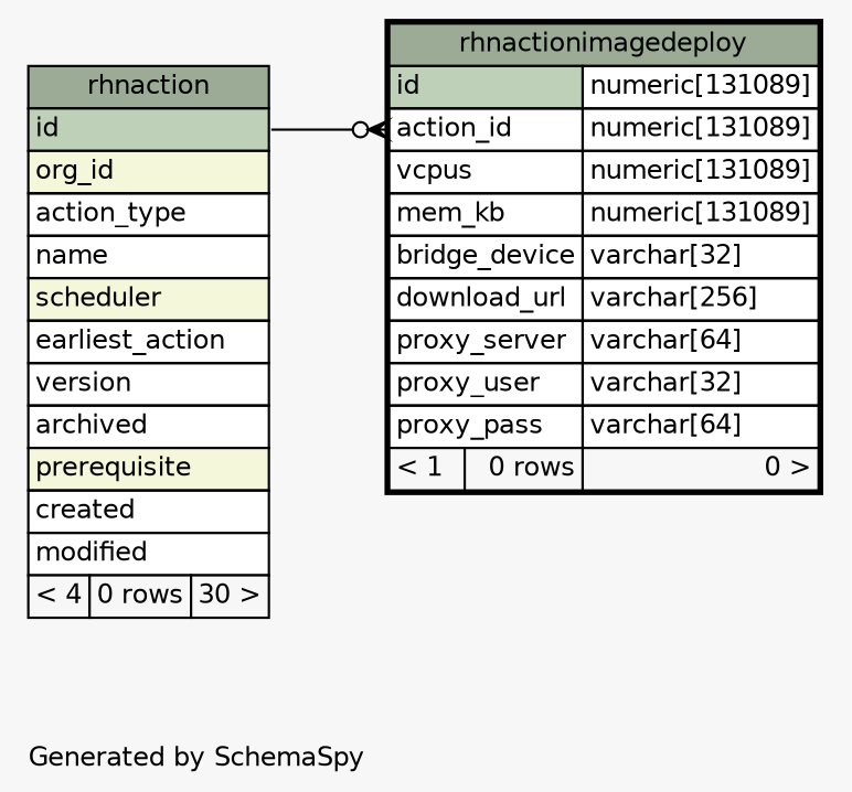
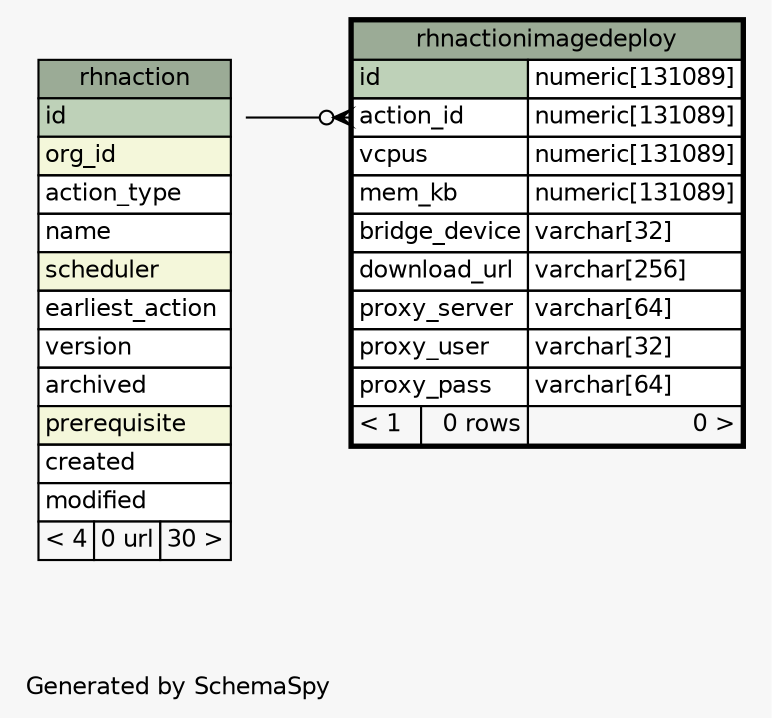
  digraph {
    bgcolor="#f7f7f7"
    fontname=Helvetica
    fontsize=11
    label="\nGenerated by SchemaSpy"
    labeljust=l
    nodesep=0.18
    rankdir=RL
    ranksep=0.46
    node [fontname=Helvetica fontsize=11 shape=plaintext]
    n1 [label=<     <TABLE BORDER="2" CELLBORDER="1" CELLSPACING="0" BGCOLOR="#ffffff">       <TR><TD COLSPAN="3" BGCOLOR="#9bab96" ALIGN="CENTER">rhnactionimagedeploy</TD></TR>       <TR><TD PORT="id" COLSPAN="2" BGCOLOR="#bed1b8" ALIGN="LEFT">id</TD><TD PORT="id.type" ALIGN="LEFT">numeric[131089]</TD></TR>       <TR><TD PORT="action_id" COLSPAN="2" ALIGN="LEFT">action_id</TD><TD PORT="action_id.type" ALIGN="LEFT">numeric[131089]</TD></TR>       <TR><TD PORT="vcpus" COLSPAN="2" ALIGN="LEFT">vcpus</TD><TD PORT="vcpus.type" ALIGN="LEFT">numeric[131089]</TD></TR>       <TR><TD PORT="mem_kb" COLSPAN="2" ALIGN="LEFT">mem_kb</TD><TD PORT="mem_kb.type" ALIGN="LEFT">numeric[131089]</TD></TR>       <TR><TD PORT="bridge_device" COLSPAN="2" ALIGN="LEFT">bridge_device</TD><TD PORT="bridge_device.type" ALIGN="LEFT">varchar[32]</TD></TR>       <TR><TD PORT="download_url" COLSPAN="2" ALIGN="LEFT">download_url</TD><TD PORT="download_url.type" ALIGN="LEFT">varchar[256]</TD></TR>       <TR><TD PORT="proxy_server" COLSPAN="2" ALIGN="LEFT">proxy_server</TD><TD PORT="proxy_server.type" ALIGN="LEFT">varchar[64]</TD></TR>       <TR><TD PORT="proxy_user" COLSPAN="2" ALIGN="LEFT">proxy_user</TD><TD PORT="proxy_user.type" ALIGN="LEFT">varchar[32]</TD></TR>       <TR><TD PORT="proxy_pass" COLSPAN="2" ALIGN="LEFT">proxy_pass</TD><TD PORT="proxy_pass.type" ALIGN="LEFT">varchar[64]</TD></TR>       <TR><TD ALIGN="LEFT" BGCOLOR="#f7f7f7">&lt; 1</TD><TD ALIGN="RIGHT" BGCOLOR="#f7f7f7">0 rows</TD><TD ALIGN="RIGHT" BGCOLOR="#f7f7f7">0 &gt;</TD></TR>     </TABLE>>]
-   n2 [label=<     <TABLE BORDER="0" CELLBORDER="1" CELLSPACING="0" BGCOLOR="#ffffff">       <TR><TD COLSPAN="3" BGCOLOR="#9bab96" ALIGN="CENTER">rhnaction</TD></TR>       <TR><TD PORT="id" COLSPAN="3" BGCOLOR="#bed1b8" ALIGN="LEFT">id</TD></TR>       <TR><TD PORT="org_id" COLSPAN="3" BGCOLOR="#f4f7da" ALIGN="LEFT">org_id</TD></TR>       <TR><TD PORT="action_type" COLSPAN="3" ALIGN="LEFT">action_type</TD></TR>       <TR><TD PORT="name" COLSPAN="3" ALIGN="LEFT">name</TD></TR>       <TR><TD PORT="scheduler" COLSPAN="3" BGCOLOR="#f4f7da" ALIGN="LEFT">scheduler</TD></TR>       <TR><TD PORT="earliest_action" COLSPAN="3" ALIGN="LEFT">earliest_action</TD></TR>       <TR><TD PORT="version" COLSPAN="3" ALIGN="LEFT">version</TD></TR>       <TR><TD PORT="archived" COLSPAN="3" ALIGN="LEFT">archived</TD></TR>       <TR><TD PORT="prerequisite" COLSPAN="3" BGCOLOR="#f4f7da" ALIGN="LEFT">prerequisite</TD></TR>       <TR><TD PORT="created" COLSPAN="3" ALIGN="LEFT">created</TD></TR>       <TR><TD PORT="modified" COLSPAN="3" ALIGN="LEFT">modified</TD></TR>       <TR><TD ALIGN="LEFT" BGCOLOR="#f7f7f7">&lt; 4</TD><TD ALIGN="RIGHT" BGCOLOR="#f7f7f7">0 rows</TD><TD ALIGN="RIGHT" BGCOLOR="#f7f7f7">30 &gt;</TD></TR>     </TABLE>>]
+   n2 [label=<     <TABLE BORDER="0" CELLBORDER="1" CELLSPACING="0" BGCOLOR="#ffffff">       <TR><TD COLSPAN="3" BGCOLOR="#9bab96" ALIGN="CENTER">rhnaction</TD></TR>       <TR><TD PORT="id" COLSPAN="3" BGCOLOR="#bed1b8" ALIGN="LEFT">id</TD></TR>       <TR><TD PORT="org_id" COLSPAN="3" BGCOLOR="#f4f7da" ALIGN="LEFT">org_id</TD></TR>       <TR><TD PORT="action_type" COLSPAN="3" ALIGN="LEFT">action_type</TD></TR>       <TR><TD PORT="name" COLSPAN="3" ALIGN="LEFT">name</TD></TR>       <TR><TD PORT="scheduler" COLSPAN="3" BGCOLOR="#f4f7da" ALIGN="LEFT">scheduler</TD></TR>       <TR><TD PORT="earliest_action" COLSPAN="3" ALIGN="LEFT">earliest_action</TD></TR>       <TR><TD PORT="version" COLSPAN="3" ALIGN="LEFT">version</TD></TR>       <TR><TD PORT="archived" COLSPAN="3" ALIGN="LEFT">archived</TD></TR>       <TR><TD PORT="prerequisite" COLSPAN="3" BGCOLOR="#f4f7da" ALIGN="LEFT">prerequisite</TD></TR>       <TR><TD PORT="created" COLSPAN="3" ALIGN="LEFT">created</TD></TR>       <TR><TD PORT="modified" COLSPAN="3" ALIGN="LEFT">modified</TD></TR>       <TR><TD ALIGN="LEFT" BGCOLOR="#f7f7f7">&lt; 4</TD><TD ALIGN="RIGHT" BGCOLOR="#f7f7f7">0 url</TD><TD ALIGN="RIGHT" BGCOLOR="#f7f7f7">30 &gt;</TD></TR>     </TABLE>>]
    n1 -> n2 [arrowhead=none arrowsize=0.8 arrowtail=crowodot dir=back headport="id:e" tailport="action_id:w"]
  }
